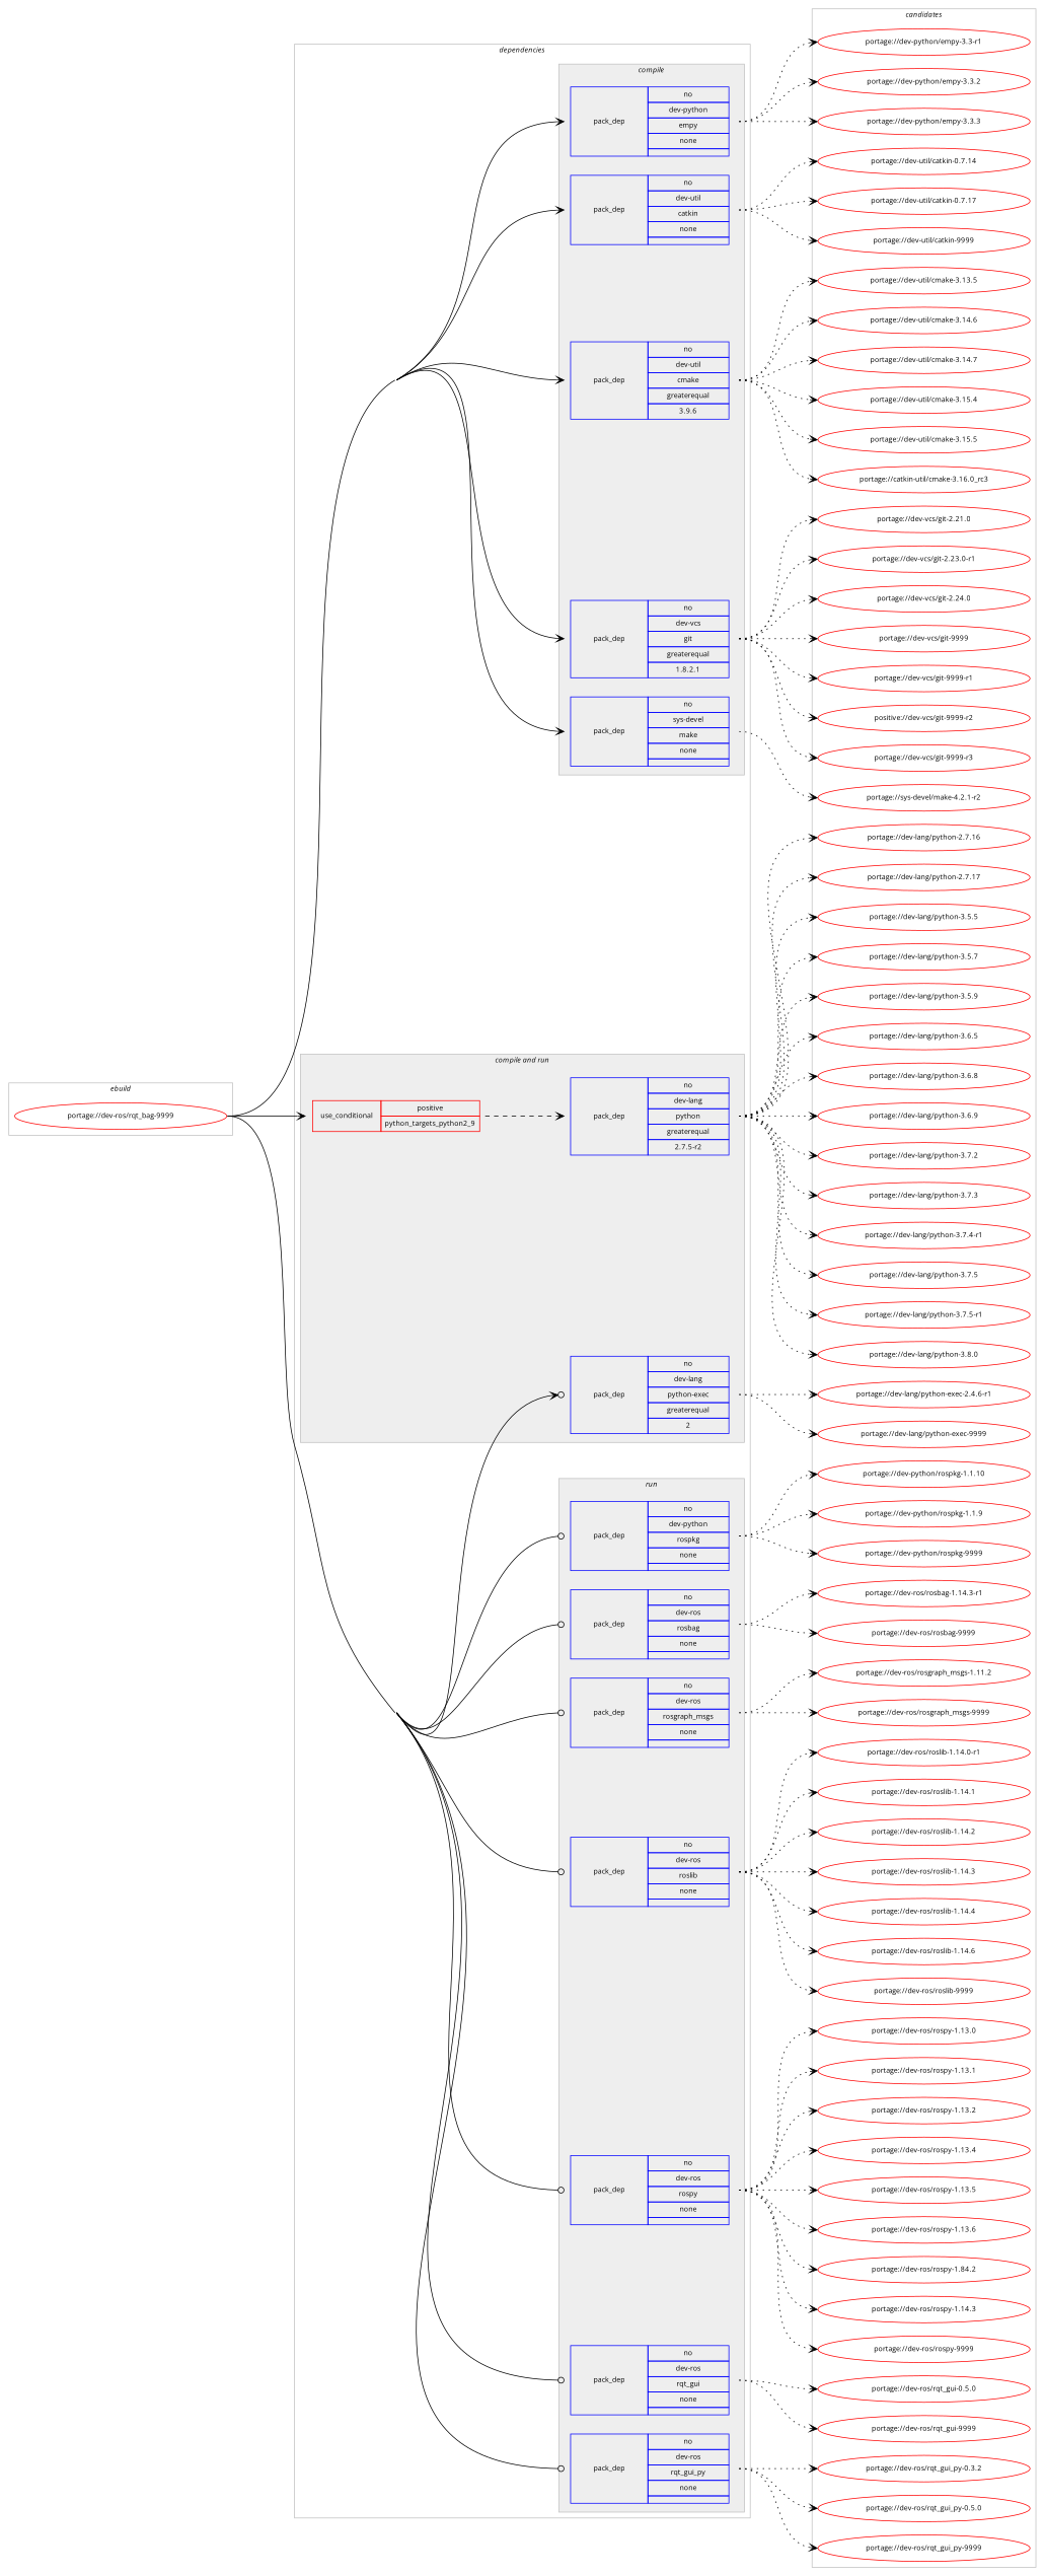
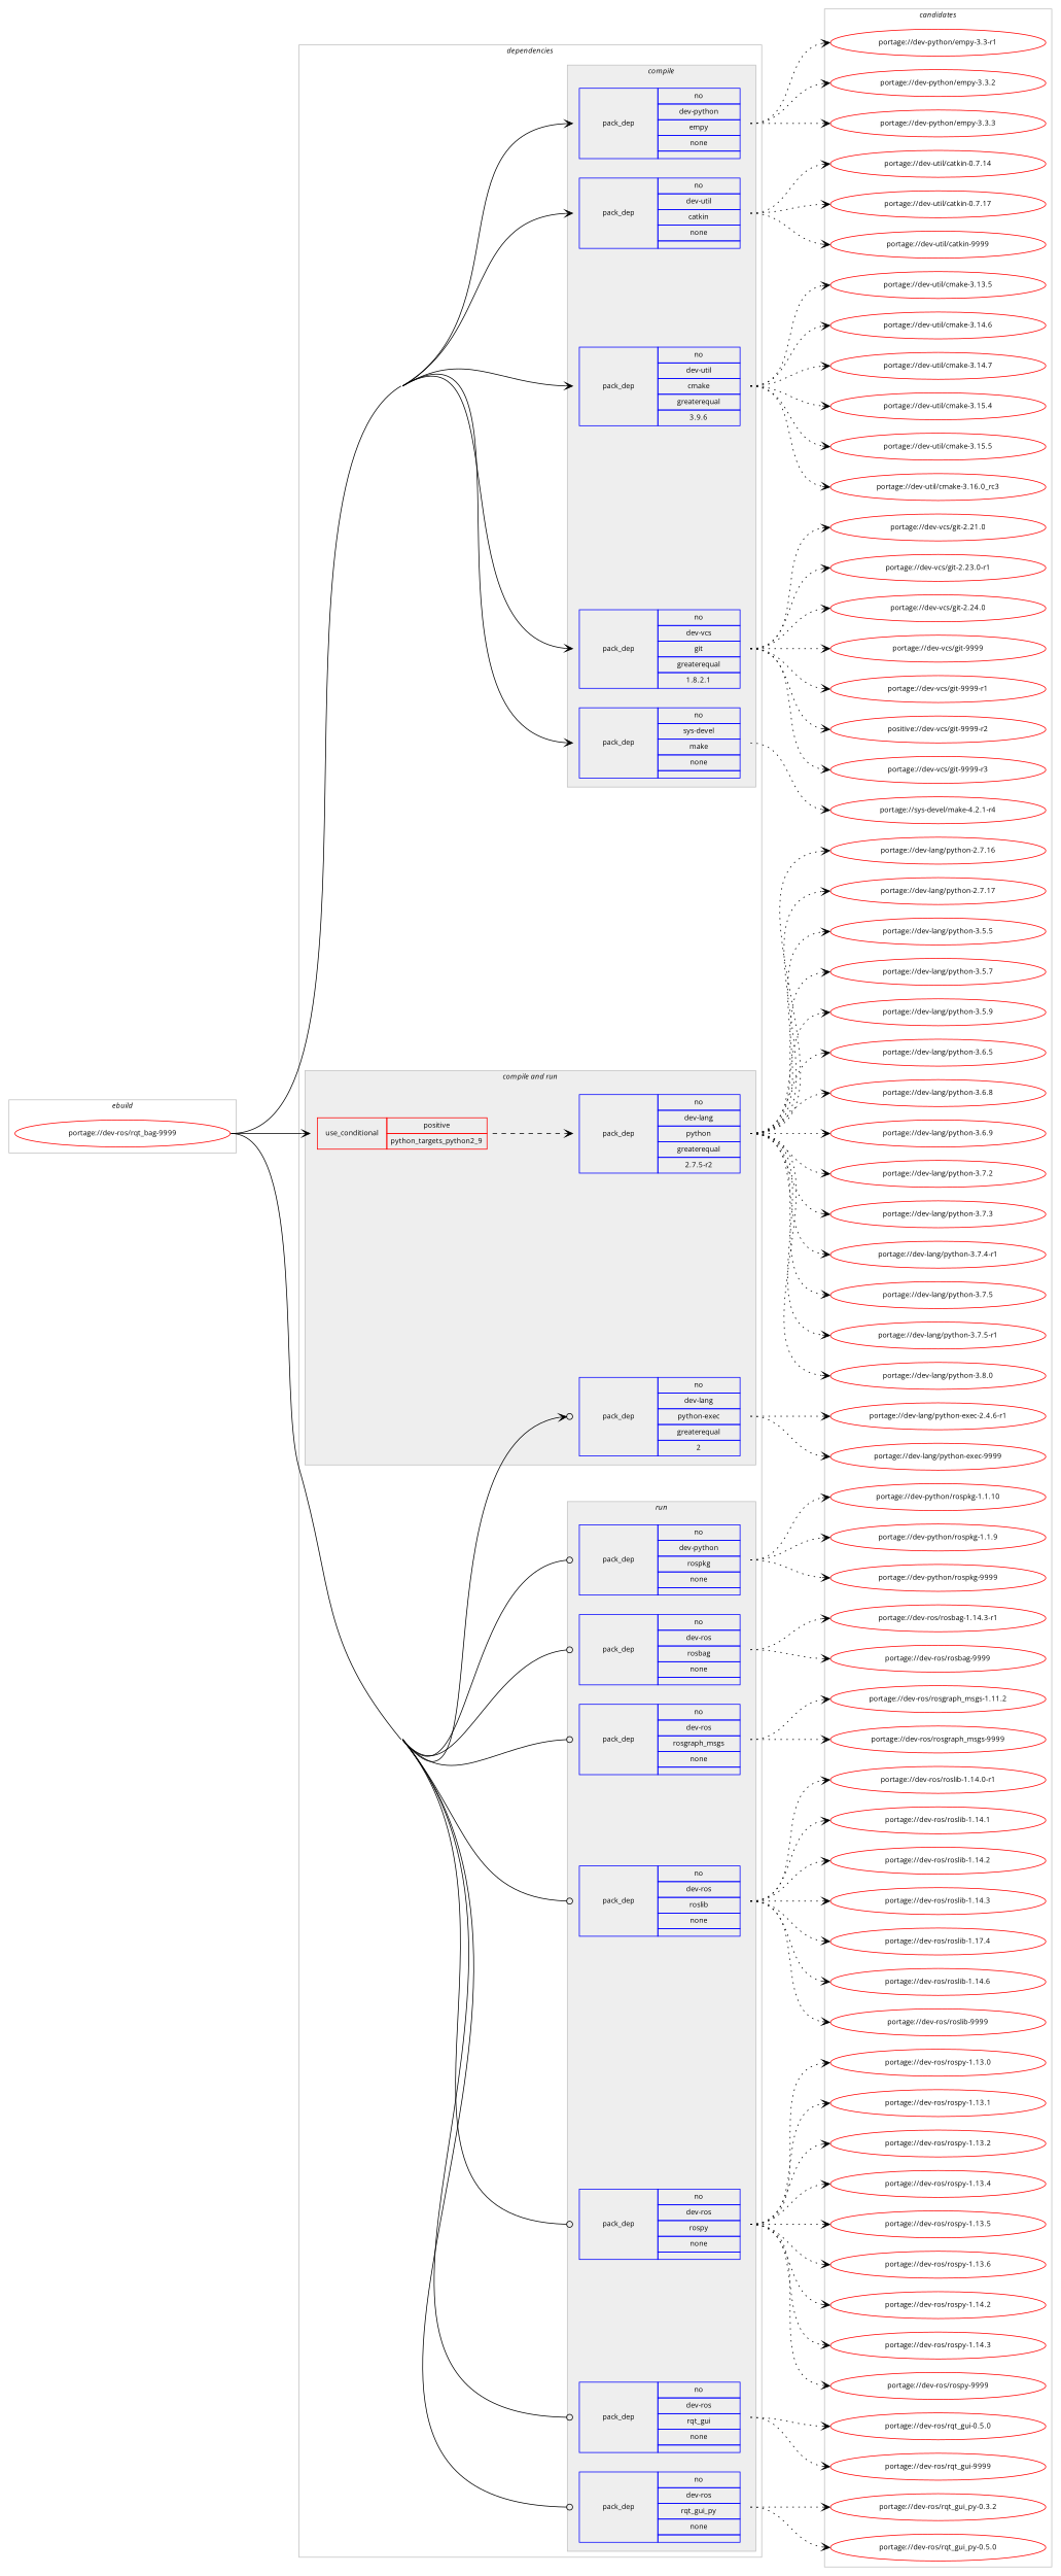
  digraph {
    compound=true
    concentrate=true
    fontname="Open Sans"
    fontsize=10
    newrank=true
    rankdir=LR
    ranksep=1.5
    node [color=red fontname="Open Sans" fontsize=10]
    edge [arrowhead=vee fontname="Open Sans" headport=w style=dotted tailport=e weight=100]
    n1 [label="portage://dev-ros/rqt_bag-9999" width=4]
    n2 [color=blue label=<<TABLE BORDER="0" CELLBORDER="1" CELLSPACING="0" CELLPADDING="4" WIDTH="220"><TR><TD ROWSPAN="6" CELLPADDING="30">pack_dep</TD></TR><TR><TD WIDTH="110">no</TD></TR><TR><TD>dev-python</TD></TR><TR><TD>empy</TD></TR><TR><TD>none</TD></TR><TR><TD></TD></TR></TABLE>> shape=none]
    n3 [color=blue label=<<TABLE BORDER="0" CELLBORDER="1" CELLSPACING="0" CELLPADDING="4" WIDTH="220"><TR><TD ROWSPAN="6" CELLPADDING="30">pack_dep</TD></TR><TR><TD WIDTH="110">no</TD></TR><TR><TD>dev-util</TD></TR><TR><TD>catkin</TD></TR><TR><TD>none</TD></TR><TR><TD></TD></TR></TABLE>> shape=none]
    n4 [color=blue label=<<TABLE BORDER="0" CELLBORDER="1" CELLSPACING="0" CELLPADDING="4" WIDTH="220"><TR><TD ROWSPAN="6" CELLPADDING="30">pack_dep</TD></TR><TR><TD WIDTH="110">no</TD></TR><TR><TD>dev-util</TD></TR><TR><TD>cmake</TD></TR><TR><TD>greaterequal</TD></TR><TR><TD>3.9.6</TD></TR></TABLE>> shape=none]
    n5 [color=blue label=<<TABLE BORDER="0" CELLBORDER="1" CELLSPACING="0" CELLPADDING="4" WIDTH="220"><TR><TD ROWSPAN="6" CELLPADDING="30">pack_dep</TD></TR><TR><TD WIDTH="110">no</TD></TR><TR><TD>dev-vcs</TD></TR><TR><TD>git</TD></TR><TR><TD>greaterequal</TD></TR><TR><TD>1.8.2.1</TD></TR></TABLE>> shape=none]
    n6 [color=blue label=<<TABLE BORDER="0" CELLBORDER="1" CELLSPACING="0" CELLPADDING="4" WIDTH="220"><TR><TD ROWSPAN="6" CELLPADDING="30">pack_dep</TD></TR><TR><TD WIDTH="110">no</TD></TR><TR><TD>sys-devel</TD></TR><TR><TD>make</TD></TR><TR><TD>none</TD></TR><TR><TD></TD></TR></TABLE>> shape=none]
    n7 [color=blue label=<<TABLE BORDER="0" CELLBORDER="1" CELLSPACING="0" CELLPADDING="4" WIDTH="220"><TR><TD ROWSPAN="6" CELLPADDING="30">pack_dep</TD></TR><TR><TD WIDTH="110">no</TD></TR><TR><TD>dev-lang</TD></TR><TR><TD>python</TD></TR><TR><TD>greaterequal</TD></TR><TR><TD>2.7.5-r2</TD></TR></TABLE>> shape=none]
    n8 [label=<<TABLE BORDER="0" CELLBORDER="1" CELLSPACING="0" CELLPADDING="4"><TR><TD ROWSPAN="3" CELLPADDING="10">use_conditional</TD></TR><TR><TD>positive</TD></TR><TR><TD>python_targets_python2_9</TD></TR></TABLE>> shape=none]
    n9 [color=blue label=<<TABLE BORDER="0" CELLBORDER="1" CELLSPACING="0" CELLPADDING="4" WIDTH="220"><TR><TD ROWSPAN="6" CELLPADDING="30">pack_dep</TD></TR><TR><TD WIDTH="110">no</TD></TR><TR><TD>dev-lang</TD></TR><TR><TD>python-exec</TD></TR><TR><TD>greaterequal</TD></TR><TR><TD>2</TD></TR></TABLE>> shape=none]
    n10 [color=blue label=<<TABLE BORDER="0" CELLBORDER="1" CELLSPACING="0" CELLPADDING="4" WIDTH="220"><TR><TD ROWSPAN="6" CELLPADDING="30">pack_dep</TD></TR><TR><TD WIDTH="110">no</TD></TR><TR><TD>dev-python</TD></TR><TR><TD>rospkg</TD></TR><TR><TD>none</TD></TR><TR><TD></TD></TR></TABLE>> shape=none]
    n11 [color=blue label=<<TABLE BORDER="0" CELLBORDER="1" CELLSPACING="0" CELLPADDING="4" WIDTH="220"><TR><TD ROWSPAN="6" CELLPADDING="30">pack_dep</TD></TR><TR><TD WIDTH="110">no</TD></TR><TR><TD>dev-ros</TD></TR><TR><TD>rosbag</TD></TR><TR><TD>none</TD></TR><TR><TD></TD></TR></TABLE>> shape=none]
    n12 [color=blue label=<<TABLE BORDER="0" CELLBORDER="1" CELLSPACING="0" CELLPADDING="4" WIDTH="220"><TR><TD ROWSPAN="6" CELLPADDING="30">pack_dep</TD></TR><TR><TD WIDTH="110">no</TD></TR><TR><TD>dev-ros</TD></TR><TR><TD>rosgraph_msgs</TD></TR><TR><TD>none</TD></TR><TR><TD></TD></TR></TABLE>> shape=none]
    n13 [color=blue label=<<TABLE BORDER="0" CELLBORDER="1" CELLSPACING="0" CELLPADDING="4" WIDTH="220"><TR><TD ROWSPAN="6" CELLPADDING="30">pack_dep</TD></TR><TR><TD WIDTH="110">no</TD></TR><TR><TD>dev-ros</TD></TR><TR><TD>roslib</TD></TR><TR><TD>none</TD></TR><TR><TD></TD></TR></TABLE>> shape=none]
    n14 [color=blue label=<<TABLE BORDER="0" CELLBORDER="1" CELLSPACING="0" CELLPADDING="4" WIDTH="220"><TR><TD ROWSPAN="6" CELLPADDING="30">pack_dep</TD></TR><TR><TD WIDTH="110">no</TD></TR><TR><TD>dev-ros</TD></TR><TR><TD>rospy</TD></TR><TR><TD>none</TD></TR><TR><TD></TD></TR></TABLE>> shape=none]
    n15 [color=blue label=<<TABLE BORDER="0" CELLBORDER="1" CELLSPACING="0" CELLPADDING="4" WIDTH="220"><TR><TD ROWSPAN="6" CELLPADDING="30">pack_dep</TD></TR><TR><TD WIDTH="110">no</TD></TR><TR><TD>dev-ros</TD></TR><TR><TD>rqt_gui</TD></TR><TR><TD>none</TD></TR><TR><TD></TD></TR></TABLE>> shape=none]
    n16 [color=blue label=<<TABLE BORDER="0" CELLBORDER="1" CELLSPACING="0" CELLPADDING="4" WIDTH="220"><TR><TD ROWSPAN="6" CELLPADDING="30">pack_dep</TD></TR><TR><TD WIDTH="110">no</TD></TR><TR><TD>dev-ros</TD></TR><TR><TD>rqt_gui_py</TD></TR><TR><TD>none</TD></TR><TR><TD></TD></TR></TABLE>> shape=none]
    n17 [label="portage://dev-python/empy-3.3-r1" width=4]
    n18 [label="portage://dev-python/empy-3.3.2" width=4]
    n19 [label="portage://dev-python/empy-3.3.3" width=4]
    n20 [label="portage://dev-util/catkin-0.7.14" width=4]
    n21 [label="portage://dev-util/catkin-0.7.17" width=4]
    n22 [label="portage://dev-util/catkin-9999" width=4]
    n23 [label="portage://dev-util/cmake-3.13.5" width=4]
    n24 [label="portage://dev-util/cmake-3.14.6" width=4]
    n25 [label="portage://dev-util/cmake-3.14.7" width=4]
    n26 [label="portage://dev-util/cmake-3.15.4" width=4]
    n27 [label="portage://dev-util/cmake-3.15.5" width=4]
-   n28 [label="portage://catkin-util/cmake-3.16.0_rc3" width=4]
+   n28 [label="portage://dev-util/cmake-3.16.0_rc3" width=4]
    n29 [label="portage://dev-vcs/git-2.21.0" width=4]
    n30 [label="portage://dev-vcs/git-2.23.0-r1" width=4]
    n31 [label="portage://dev-vcs/git-2.24.0" width=4]
    n32 [label="portage://dev-vcs/git-9999" width=4]
    n33 [label="portage://dev-vcs/git-9999-r1" width=4]
    n34 [label="positive://dev-vcs/git-9999-r2" width=4]
    n35 [label="portage://dev-vcs/git-9999-r3" width=4]
-   n36 [label="portage://sys-devel/make-4.2.1-r2" width=4]
+   n36 [label="portage://sys-devel/make-4.2.1-r4" width=4]
    n37 [label="portage://dev-lang/python-2.7.16" width=4]
    n38 [label="portage://dev-lang/python-2.7.17" width=4]
    n39 [label="portage://dev-lang/python-3.5.5" width=4]
    n40 [label="portage://dev-lang/python-3.5.7" width=4]
    n41 [label="portage://dev-lang/python-3.5.9" width=4]
    n42 [label="portage://dev-lang/python-3.6.5" width=4]
    n43 [label="portage://dev-lang/python-3.6.8" width=4]
    n44 [label="portage://dev-lang/python-3.6.9" width=4]
    n45 [label="portage://dev-lang/python-3.7.2" width=4]
    n46 [label="portage://dev-lang/python-3.7.3" width=4]
    n47 [label="portage://dev-lang/python-3.7.4-r1" width=4]
    n48 [label="portage://dev-lang/python-3.7.5" width=4]
    n49 [label="portage://dev-lang/python-3.7.5-r1" width=4]
    n50 [label="portage://dev-lang/python-3.8.0" width=4]
    n51 [label="portage://dev-lang/python-exec-2.4.6-r1" width=4]
    n52 [label="portage://dev-lang/python-exec-9999" width=4]
    n53 [label="portage://dev-python/rospkg-1.1.10" width=4]
    n54 [label="portage://dev-python/rospkg-1.1.9" width=4]
    n55 [label="portage://dev-python/rospkg-9999" width=4]
    n56 [label="portage://dev-ros/rosbag-1.14.3-r1" width=4]
    n57 [label="portage://dev-ros/rosbag-9999" width=4]
    n58 [label="portage://dev-ros/rosgraph_msgs-1.11.2" width=4]
    n59 [label="portage://dev-ros/rosgraph_msgs-9999" width=4]
    n60 [label="portage://dev-ros/roslib-1.14.0-r1" width=4]
    n61 [label="portage://dev-ros/roslib-1.14.1" width=4]
    n62 [label="portage://dev-ros/roslib-1.14.2" width=4]
    n63 [label="portage://dev-ros/roslib-1.14.3" width=4]
-   n64 [label="portage://dev-ros/roslib-1.14.4" width=4]
+   n64 [label="portage://dev-ros/roslib-1.17.4" width=4]
    n65 [label="portage://dev-ros/roslib-1.14.6" width=4]
    n66 [label="portage://dev-ros/roslib-9999" width=4]
    n67 [label="portage://dev-ros/rospy-1.13.0" width=4]
    n68 [label="portage://dev-ros/rospy-1.13.1" width=4]
    n69 [label="portage://dev-ros/rospy-1.13.2" width=4]
    n70 [label="portage://dev-ros/rospy-1.13.4" width=4]
    n71 [label="portage://dev-ros/rospy-1.13.5" width=4]
    n72 [label="portage://dev-ros/rospy-1.13.6" width=4]
-   n73 [label="portage://dev-ros/rospy-1.84.2" width=4]
+   n73 [label="portage://dev-ros/rospy-1.14.2" width=4]
    n74 [label="portage://dev-ros/rospy-1.14.3" width=4]
    n75 [label="portage://dev-ros/rospy-9999" width=4]
    n76 [label="portage://dev-ros/rqt_gui-0.5.0" width=4]
    n77 [label="portage://dev-ros/rqt_gui-9999" width=4]
    n78 [label="portage://dev-ros/rqt_gui_py-0.3.2" width=4]
    n79 [label="portage://dev-ros/rqt_gui_py-0.5.0" width=4]
-   n80 [label="portage://dev-ros/rqt_gui_py-9999" width=4]
    subgraph cluster_1 {
      color=gray
      label=<<i>ebuild</i>>
      rank=same
      n1
    }
    subgraph cluster_2 {
      color=gray
      label=<<i>dependencies</i>>
      subgraph cluster_3 {
        color=gray
        fillcolor="#eeeeee"
        label=<<i>compile</i>>
        style=filled
        subgraph sub_4 {
          color=gray
          fillcolor="#eeeeee"
          label=<<i>compile</i>>
          style=filled
          n2
        }
        subgraph sub_5 {
          color=gray
          fillcolor="#eeeeee"
          label=<<i>compile</i>>
          style=filled
          n3
        }
        subgraph sub_6 {
          color=gray
          fillcolor="#eeeeee"
          label=<<i>compile</i>>
          style=filled
          n4
        }
        subgraph sub_7 {
          color=gray
          fillcolor="#eeeeee"
          label=<<i>compile</i>>
          style=filled
          n5
        }
        subgraph sub_8 {
          color=gray
          fillcolor="#eeeeee"
          label=<<i>compile</i>>
          style=filled
          n6
        }
      }
      subgraph cluster_9 {
        color=gray
        fillcolor="#eeeeee"
        label=<<i>compile and run</i>>
        style=filled
        subgraph sub_10 {
          color=gray
          fillcolor="#eeeeee"
          label=<<i>compile and run</i>>
          style=filled
          n8
          subgraph sub_11 {
            color=gray
            fillcolor="#eeeeee"
            label=<<i>compile and run</i>>
            style=filled
            n7
          }
        }
        subgraph sub_12 {
          color=gray
          fillcolor="#eeeeee"
          label=<<i>compile and run</i>>
          style=filled
          n9
        }
      }
      subgraph cluster_13 {
        color=gray
        fillcolor="#eeeeee"
        label=<<i>run</i>>
        style=filled
        subgraph sub_14 {
          color=gray
          fillcolor="#eeeeee"
          label=<<i>run</i>>
          style=filled
          n10
        }
        subgraph sub_15 {
          color=gray
          fillcolor="#eeeeee"
          label=<<i>run</i>>
          style=filled
          n11
        }
        subgraph sub_16 {
          color=gray
          fillcolor="#eeeeee"
          label=<<i>run</i>>
          style=filled
          n12
        }
        subgraph sub_17 {
          color=gray
          fillcolor="#eeeeee"
          label=<<i>run</i>>
          style=filled
          n13
        }
        subgraph sub_18 {
          color=gray
          fillcolor="#eeeeee"
          label=<<i>run</i>>
          style=filled
          n14
        }
        subgraph sub_19 {
          color=gray
          fillcolor="#eeeeee"
          label=<<i>run</i>>
          style=filled
          n15
        }
        subgraph sub_20 {
          color=gray
          fillcolor="#eeeeee"
          label=<<i>run</i>>
          style=filled
          n16
        }
      }
    }
    subgraph cluster_21 {
      color=gray
      label=<<i>candidates</i>>
      rank=same
      subgraph sub_22 {
        color=black
        label=<<i>candidates</i>>
        nodesep=1
        rank=same
        n17
        n18
        n19
      }
      subgraph sub_23 {
        color=black
        label=<<i>candidates</i>>
        nodesep=1
        rank=same
        n20
        n21
        n22
      }
      subgraph sub_24 {
        color=black
        label=<<i>candidates</i>>
        nodesep=1
        rank=same
        n23
        n24
        n25
        n26
        n27
        n28
      }
      subgraph sub_25 {
        color=black
        label=<<i>candidates</i>>
        nodesep=1
        rank=same
        n29
        n30
        n31
        n32
        n33
        n34
        n35
      }
      subgraph sub_26 {
        color=black
        label=<<i>candidates</i>>
        nodesep=1
        rank=same
        n36
      }
      subgraph sub_27 {
        color=black
        label=<<i>candidates</i>>
        nodesep=1
        rank=same
        n37
        n38
        n39
        n40
        n41
        n42
        n43
        n44
        n45
        n46
        n47
        n48
        n49
        n50
      }
      subgraph sub_28 {
        color=black
        label=<<i>candidates</i>>
        nodesep=1
        rank=same
        n51
        n52
      }
      subgraph sub_29 {
        color=black
        label=<<i>candidates</i>>
        nodesep=1
        rank=same
        n53
        n54
        n55
      }
      subgraph sub_30 {
        color=black
        label=<<i>candidates</i>>
        nodesep=1
        rank=same
        n56
        n57
      }
      subgraph sub_31 {
        color=black
        label=<<i>candidates</i>>
        nodesep=1
        rank=same
        n58
        n59
      }
      subgraph sub_32 {
        color=black
        label=<<i>candidates</i>>
        nodesep=1
        rank=same
        n60
        n61
        n62
        n63
        n64
        n65
        n66
      }
      subgraph sub_33 {
        color=black
        label=<<i>candidates</i>>
        nodesep=1
        rank=same
        n67
        n68
        n69
        n70
        n71
        n72
        n73
        n74
        n75
      }
      subgraph sub_34 {
        color=black
        label=<<i>candidates</i>>
        nodesep=1
        rank=same
        n76
        n77
      }
      subgraph sub_35 {
        color=black
        label=<<i>candidates</i>>
        nodesep=1
        rank=same
        n78
        n79
-       n80
      }
    }
    n1 -> n2 [style=solid weight=20]
    n1 -> n3 [style=solid weight=20]
    n1 -> n4 [style=solid weight=20]
    n1 -> n5 [style=solid weight=20]
    n1 -> n6 [style=solid weight=20]
    n1 -> n8 [style=solid weight=20]
    n1 -> n9 [arrowhead=odotvee style=solid weight=20]
    n1 -> n10 [arrowhead=odot style=solid weight=20]
    n1 -> n11 [arrowhead=odot style=solid weight=20]
    n1 -> n12 [arrowhead=odot style=solid weight=20]
    n1 -> n13 [arrowhead=odot style=solid weight=20]
    n1 -> n14 [arrowhead=odot style=solid weight=20]
    n1 -> n15 [arrowhead=odot style=solid weight=20]
    n1 -> n16 [arrowhead=odot style=solid weight=20]
    n2 -> n17
    n2 -> n18
    n2 -> n19
    n3 -> n20
    n3 -> n21
    n3 -> n22
    n4 -> n23
    n4 -> n24
    n4 -> n25
    n4 -> n26
    n4 -> n27
    n4 -> n28
    n5 -> n29
    n5 -> n30
    n5 -> n31
    n5 -> n32
    n5 -> n33
    n5 -> n34
    n5 -> n35
    n6 -> n36
    n7 -> n37
    n7 -> n38
    n7 -> n39
    n7 -> n40
    n7 -> n41
    n7 -> n42
    n7 -> n43
    n7 -> n44
    n7 -> n45
    n7 -> n46
    n7 -> n47
    n7 -> n48
    n7 -> n49
    n7 -> n50
    n8 -> n7 [style=dashed weight=20]
    n9 -> n51
    n9 -> n52
    n10 -> n53
    n10 -> n54
    n10 -> n55
    n11 -> n56
    n11 -> n57
    n12 -> n58
    n12 -> n59
    n13 -> n60
    n13 -> n61
    n13 -> n62
    n13 -> n63
    n13 -> n64
    n13 -> n65
    n13 -> n66
    n14 -> n67
    n14 -> n68
    n14 -> n69
    n14 -> n70
    n14 -> n71
    n14 -> n72
    n14 -> n73
    n14 -> n74
    n14 -> n75
    n15 -> n76
    n15 -> n77
    n16 -> n78
    n16 -> n79
-   n16 -> n80
  }
